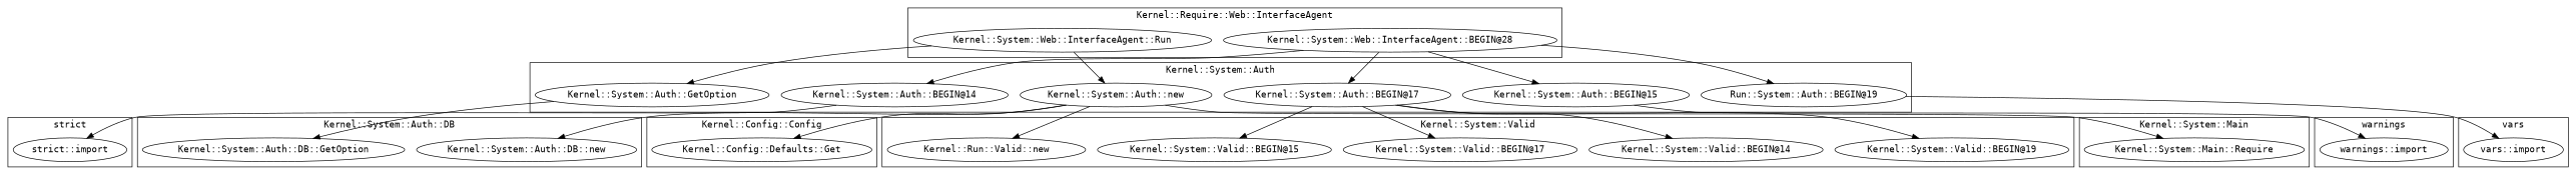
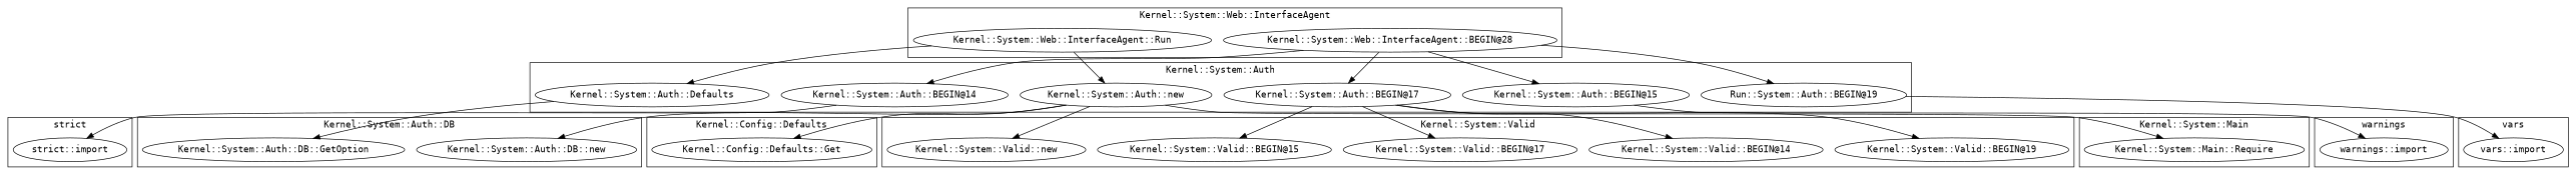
  digraph {
    fontname="DejaVu Sans Mono"
    node [fontname="DejaVu Sans Mono"]
    edge [fontname="DejaVu Sans Mono"]
    "Kernel::System::Auth::BEGIN@14"
    "Kernel::System::Auth::new"
    "Kernel::System::Auth::BEGIN@15"
    n4 [label="Run::System::Auth::BEGIN@19"]
    "Kernel::System::Auth::BEGIN@17"
-   "Kernel::System::Auth::GetOption"
+   "Kernel::System::Auth::GetOption" [label="Kernel::System::Auth::Defaults"]
    "warnings::import"
    "vars::import"
    "strict::import"
    "Kernel::System::Auth::DB::GetOption"
    "Kernel::System::Auth::DB::new"
    "Kernel::Config::Defaults::Get"
-   "Kernel::System::Valid::new" [label="Kernel::Run::Valid::new"]
+   "Kernel::System::Valid::new"
    "Kernel::System::Valid::BEGIN@15"
    "Kernel::System::Valid::BEGIN@19"
    "Kernel::System::Valid::BEGIN@14"
    "Kernel::System::Valid::BEGIN@17"
    "Kernel::System::Web::InterfaceAgent::Run"
    "Kernel::System::Web::InterfaceAgent::BEGIN@28"
    "Kernel::System::Main::Require"
    subgraph cluster_1 {
      label="Kernel::System::Auth"
      "Kernel::System::Auth::BEGIN@14"
      "Kernel::System::Auth::new"
      "Kernel::System::Auth::BEGIN@15"
      n4
      "Kernel::System::Auth::BEGIN@17"
      "Kernel::System::Auth::GetOption"
    }
    subgraph cluster_2 {
      label=warnings
      "warnings::import"
    }
    subgraph cluster_3 {
      label=vars
      "vars::import"
    }
    subgraph cluster_4 {
      label="strict"
      "strict::import"
    }
    subgraph cluster_5 {
      label="Kernel::System::Auth::DB"
      "Kernel::System::Auth::DB::GetOption"
      "Kernel::System::Auth::DB::new"
    }
    subgraph cluster_6 {
-     label="Kernel::Config::Config"
+     label="Kernel::Config::Defaults"
      "Kernel::Config::Defaults::Get"
    }
    subgraph cluster_7 {
      label="Kernel::System::Valid"
      "Kernel::System::Valid::new"
      "Kernel::System::Valid::BEGIN@15"
      "Kernel::System::Valid::BEGIN@19"
      "Kernel::System::Valid::BEGIN@14"
      "Kernel::System::Valid::BEGIN@17"
    }
    subgraph cluster_8 {
-     label="Kernel::Require::Web::InterfaceAgent"
+     label="Kernel::System::Web::InterfaceAgent"
      "Kernel::System::Web::InterfaceAgent::Run"
      "Kernel::System::Web::InterfaceAgent::BEGIN@28"
    }
    subgraph cluster_9 {
      label="Kernel::System::Main"
      "Kernel::System::Main::Require"
    }
    "Kernel::System::Auth::BEGIN@14" -> "strict::import"
    "Kernel::System::Auth::new" -> "Kernel::System::Auth::DB::new"
    "Kernel::System::Auth::new" -> "Kernel::Config::Defaults::Get"
    "Kernel::System::Auth::new" -> "Kernel::System::Valid::new"
    "Kernel::System::Auth::new" -> "Kernel::System::Main::Require"
    "Kernel::System::Auth::BEGIN@15" -> "warnings::import"
    n4 -> "vars::import"
    "Kernel::System::Auth::BEGIN@17" -> "Kernel::System::Valid::BEGIN@15"
    "Kernel::System::Auth::BEGIN@17" -> "Kernel::System::Valid::BEGIN@19"
    "Kernel::System::Auth::BEGIN@17" -> "Kernel::System::Valid::BEGIN@14"
    "Kernel::System::Auth::BEGIN@17" -> "Kernel::System::Valid::BEGIN@17"
    "Kernel::System::Auth::GetOption" -> "Kernel::System::Auth::DB::GetOption"
    "Kernel::System::Web::InterfaceAgent::Run" -> "Kernel::System::Auth::new"
    "Kernel::System::Web::InterfaceAgent::Run" -> "Kernel::System::Auth::GetOption"
    "Kernel::System::Web::InterfaceAgent::BEGIN@28" -> "Kernel::System::Auth::BEGIN@14"
    "Kernel::System::Web::InterfaceAgent::BEGIN@28" -> "Kernel::System::Auth::BEGIN@15"
    "Kernel::System::Web::InterfaceAgent::BEGIN@28" -> n4
    "Kernel::System::Web::InterfaceAgent::BEGIN@28" -> "Kernel::System::Auth::BEGIN@17"
  }
